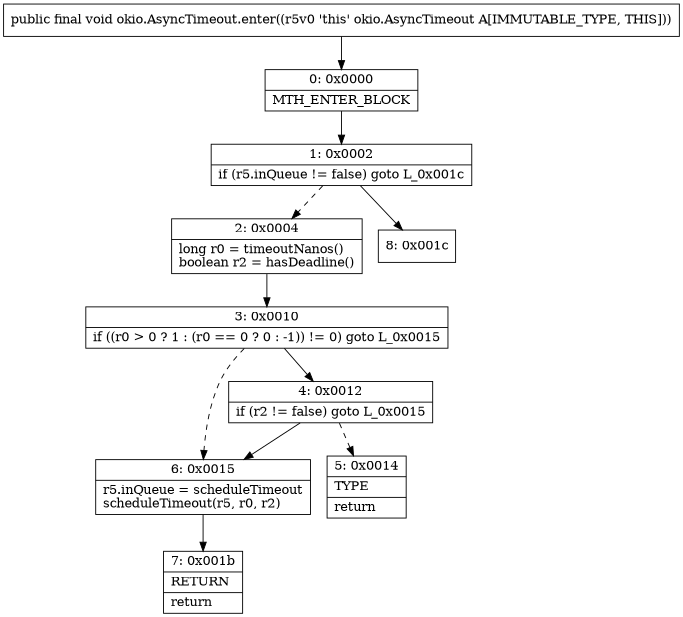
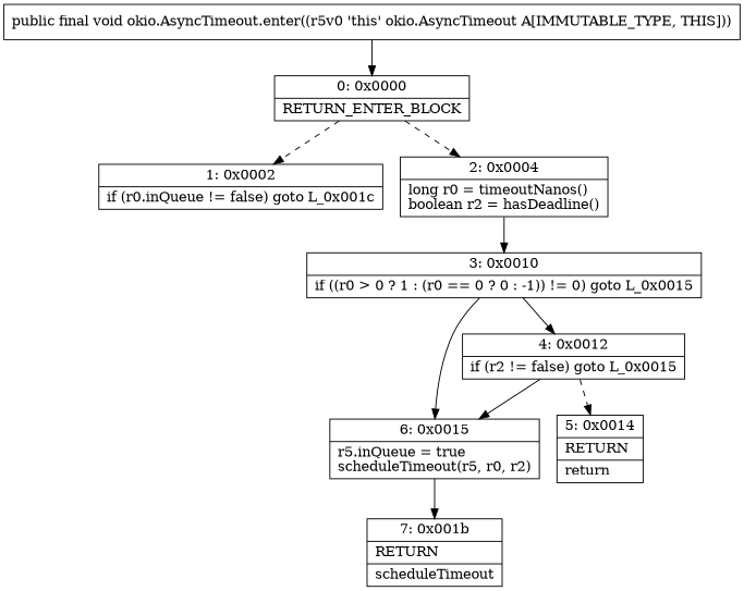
  digraph {
    node [shape=record]
-   n1 [label="{0\:\ 0x0000|MTH_ENTER_BLOCK\l}"]
-   n2 [label="{1\:\ 0x0002|if (r5.inQueue != false) goto L_0x001c\l}"]
+   n1 [label="{0\:\ 0x0000|RETURN_ENTER_BLOCK\l}"]
+   n2 [label="{1\:\ 0x0002|if (r0.inQueue != false) goto L_0x001c\l}"]
    n3 [label="{2\:\ 0x0004|long r0 = timeoutNanos()\lboolean r2 = hasDeadline()\l}"]
-   n4 [label="{8\:\ 0x001c}"]
    n5 [label="{3\:\ 0x0010|if ((r0 \> 0 ? 1 : (r0 == 0 ? 0 : \-1)) != 0) goto L_0x0015\l}"]
    n6 [label="{4\:\ 0x0012|if (r2 != false) goto L_0x0015\l}"]
-   n7 [label="{6\:\ 0x0015|r5.inQueue = scheduleTimeout\lscheduleTimeout(r5, r0, r2)\l}"]
-   n8 [label="{5\:\ 0x0014|TYPE\l|return\l}"]
-   n9 [label="{7\:\ 0x001b|RETURN\l|return\l}"]
+   n7 [label="{6\:\ 0x0015|r5.inQueue = true\lscheduleTimeout(r5, r0, r2)\l}"]
+   n8 [label="{5\:\ 0x0014|RETURN\l|return\l}"]
+   n9 [label="{7\:\ 0x001b|RETURN\l|scheduleTimeout\l}"]
    n10 [label="{public final void okio.AsyncTimeout.enter((r5v0 'this' okio.AsyncTimeout A[IMMUTABLE_TYPE, THIS])) }"]
-   n1 -> n2
-   n2 -> n3 [style=dashed]
-   n2 -> n4
+   n1 -> n2 [style=dashed]
+   n1 -> n3 [style=dashed]
    n3 -> n5
    n5 -> n6 [style=solid]
-   n5 -> n7 [style=dashed]
+   n5 -> n7
    n6 -> n7
    n6 -> n8 [style=dashed]
    n7 -> n9
    n10 -> n1
  }
